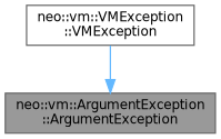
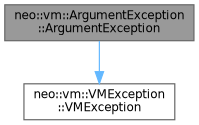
  digraph {
    rankdir=TB
    node [fontname=Helvetica fontsize=10 shape=box style=filled]
    n1 [color=gray40 fillcolor=grey60 fontcolor=black height=0.2 label="neo::vm::ArgumentException\l::ArgumentException" width=0.4]
    n2 [color=grey40 fillcolor=white height=0.2 label="neo::vm::VMException\l::VMException" width=0.4]
-   n2 -> n1 [color=steelblue1 fontname=Helvetica fontsize=10 labelfontname=Helvetica labelfontsize=10 style=solid]
+   n1 -> n2 [color=steelblue1 fontname=Helvetica fontsize=10 labelfontname=Helvetica labelfontsize=10 style=solid]
  }
